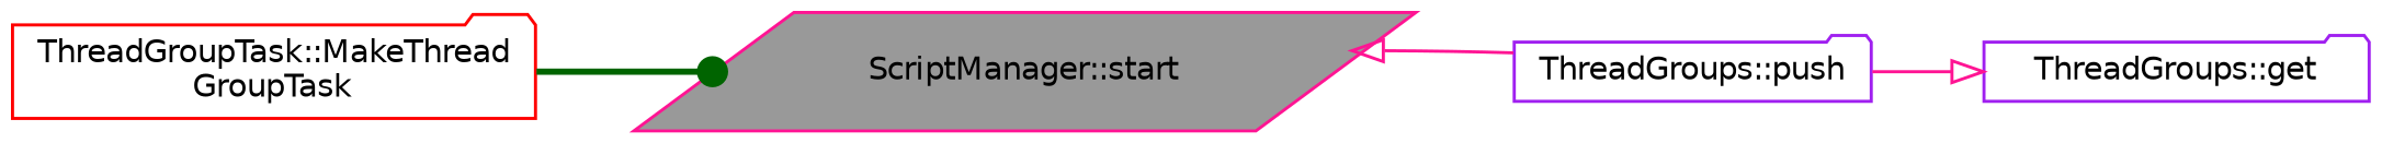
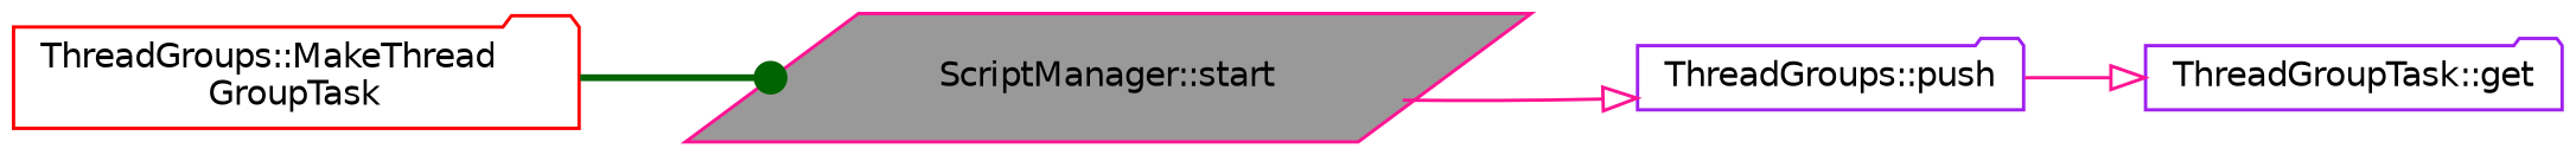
  digraph {
    rankdir=LR
    node [color=purple fillcolor=white fontname=Helvetica fontsize=10 shape=folder style=filled]
    edge [arrowhead=onormal color=deeppink fontname=Helvetica fontsize=10 labelfontname=Helvetica labelfontsize=10 style=solid]
    n1 [color=deeppink fillcolor=grey60 fontcolor=black height=0.2 label="ScriptManager::start" shape=parallelogram width=0.4]
    n2 [height=0.2 label="ThreadGroups::push" width=0.4]
-   n3 [color=red height=0.2 label="ThreadGroupTask::MakeThread\lGroupTask" width=0.4]
-   n4 [height=0.2 label="ThreadGroups::get" width=0.4]
-   n2 -> n1
+   n3 [color=red height=0.2 label="ThreadGroups::MakeThread\lGroupTask" width=0.4]
+   n4 [height=0.2 label="ThreadGroupTask::get" width=0.4]
+   n1 -> n2
    n2 -> n4
    n3 -> n1 [arrowhead=dot color=darkgreen style=bold]
  }
